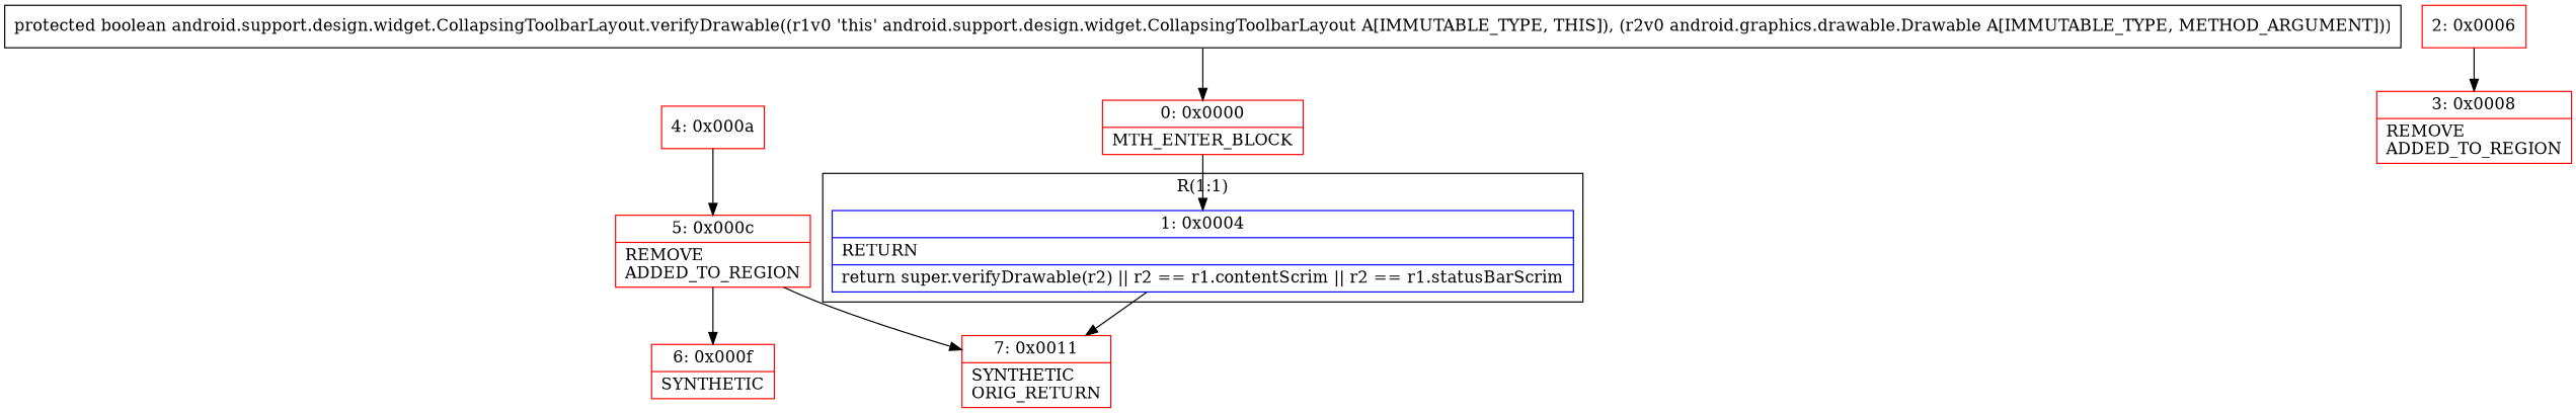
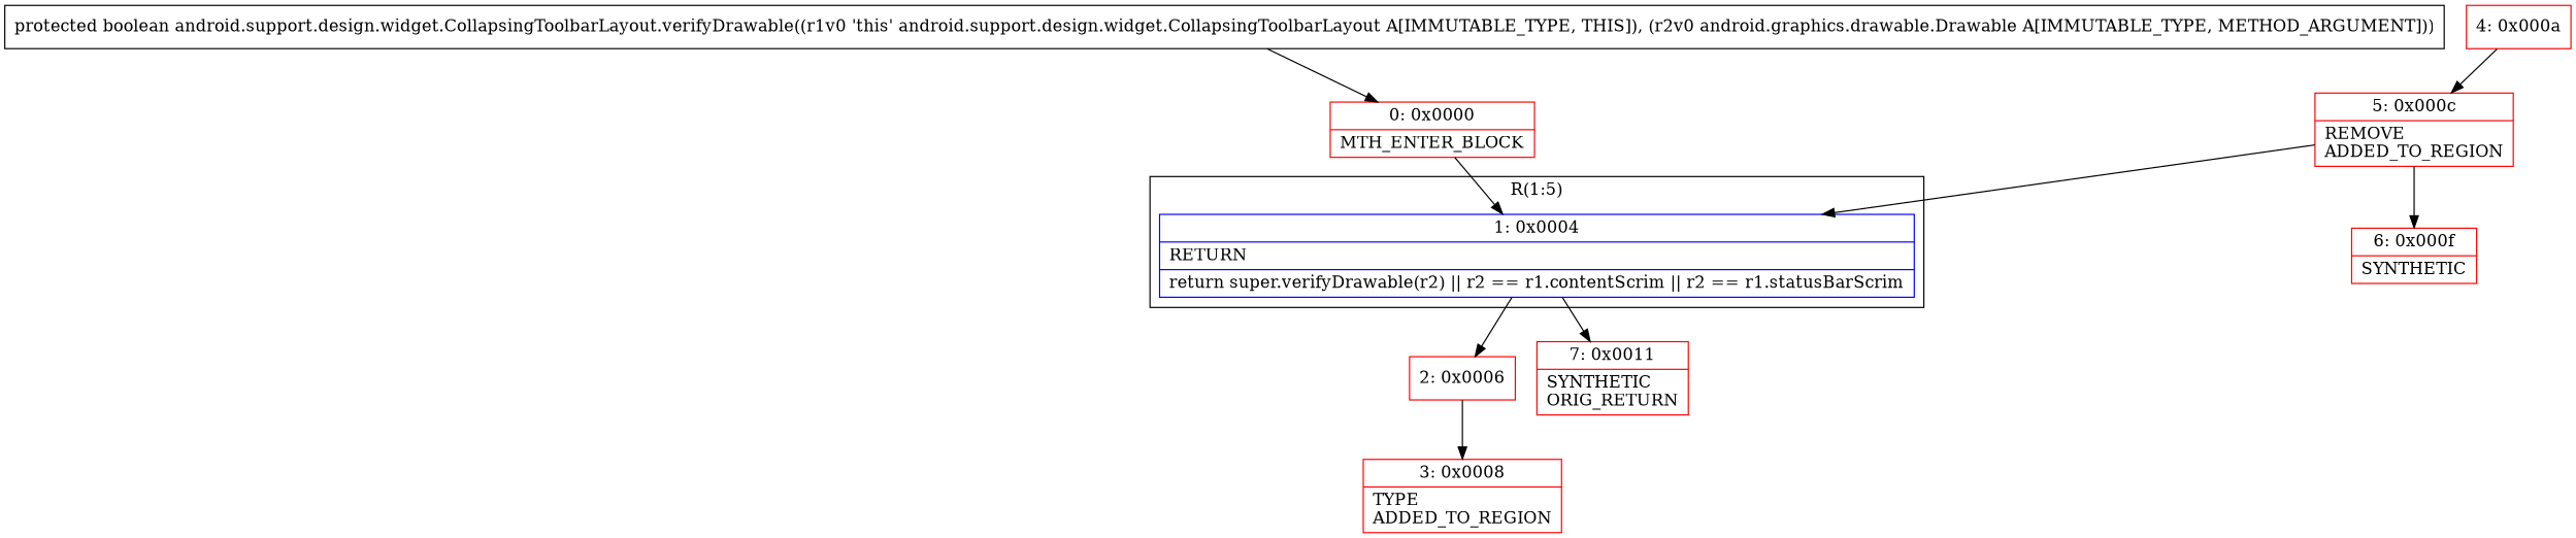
  digraph {
    node [color=red shape=record]
    n1 [color=blue label="{1\:\ 0x0004|RETURN\l|return super.verifyDrawable(r2) \|\| r2 == r1.contentScrim \|\| r2 == r1.statusBarScrim\l}"]
    n2 [label="{2\:\ 0x0006}"]
    n3 [label="{7\:\ 0x0011|SYNTHETIC\lORIG_RETURN\l}"]
-   n4 [label="{3\:\ 0x0008|REMOVE\lADDED_TO_REGION\l}"]
+   n4 [label="{3\:\ 0x0008|TYPE\lADDED_TO_REGION\l}"]
    n5 [label="{0\:\ 0x0000|MTH_ENTER_BLOCK\l}"]
    n6 [label="{4\:\ 0x000a}"]
    n7 [label="{5\:\ 0x000c|REMOVE\lADDED_TO_REGION\l}"]
    n8 [label="{6\:\ 0x000f|SYNTHETIC\l}"]
    n9 [label="{protected boolean android.support.design.widget.CollapsingToolbarLayout.verifyDrawable((r1v0 'this' android.support.design.widget.CollapsingToolbarLayout A[IMMUTABLE_TYPE, THIS]), (r2v0 android.graphics.drawable.Drawable A[IMMUTABLE_TYPE, METHOD_ARGUMENT])) }" color=""]
    subgraph cluster_1 {
-     label="R(1:1)"
+     label="R(1:5)"
      n1
    }
+   n1 -> n2
    n1 -> n3
    n2 -> n4
    n5 -> n1
    n6 -> n7
-   n7 -> n3
+   n7 -> n1
    n7 -> n8
    n9 -> n5
  }
